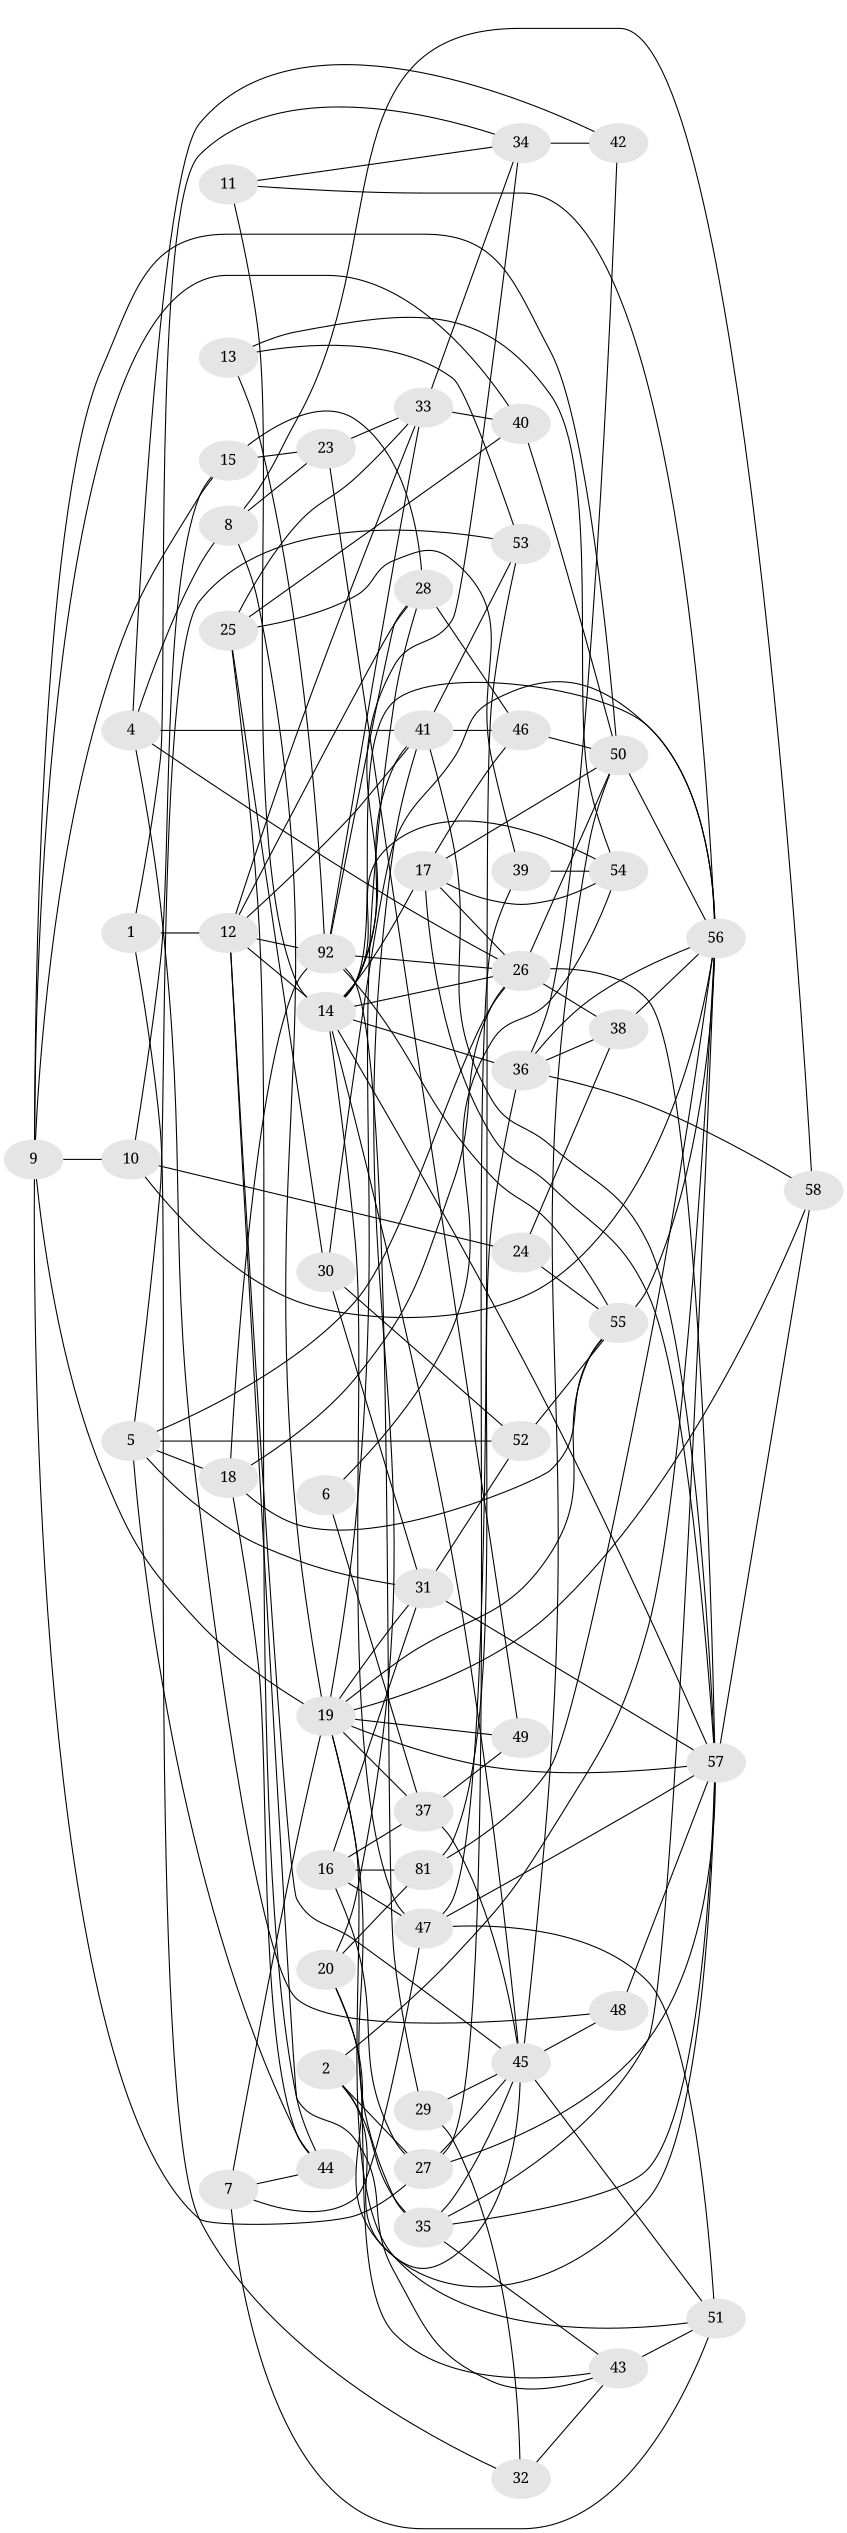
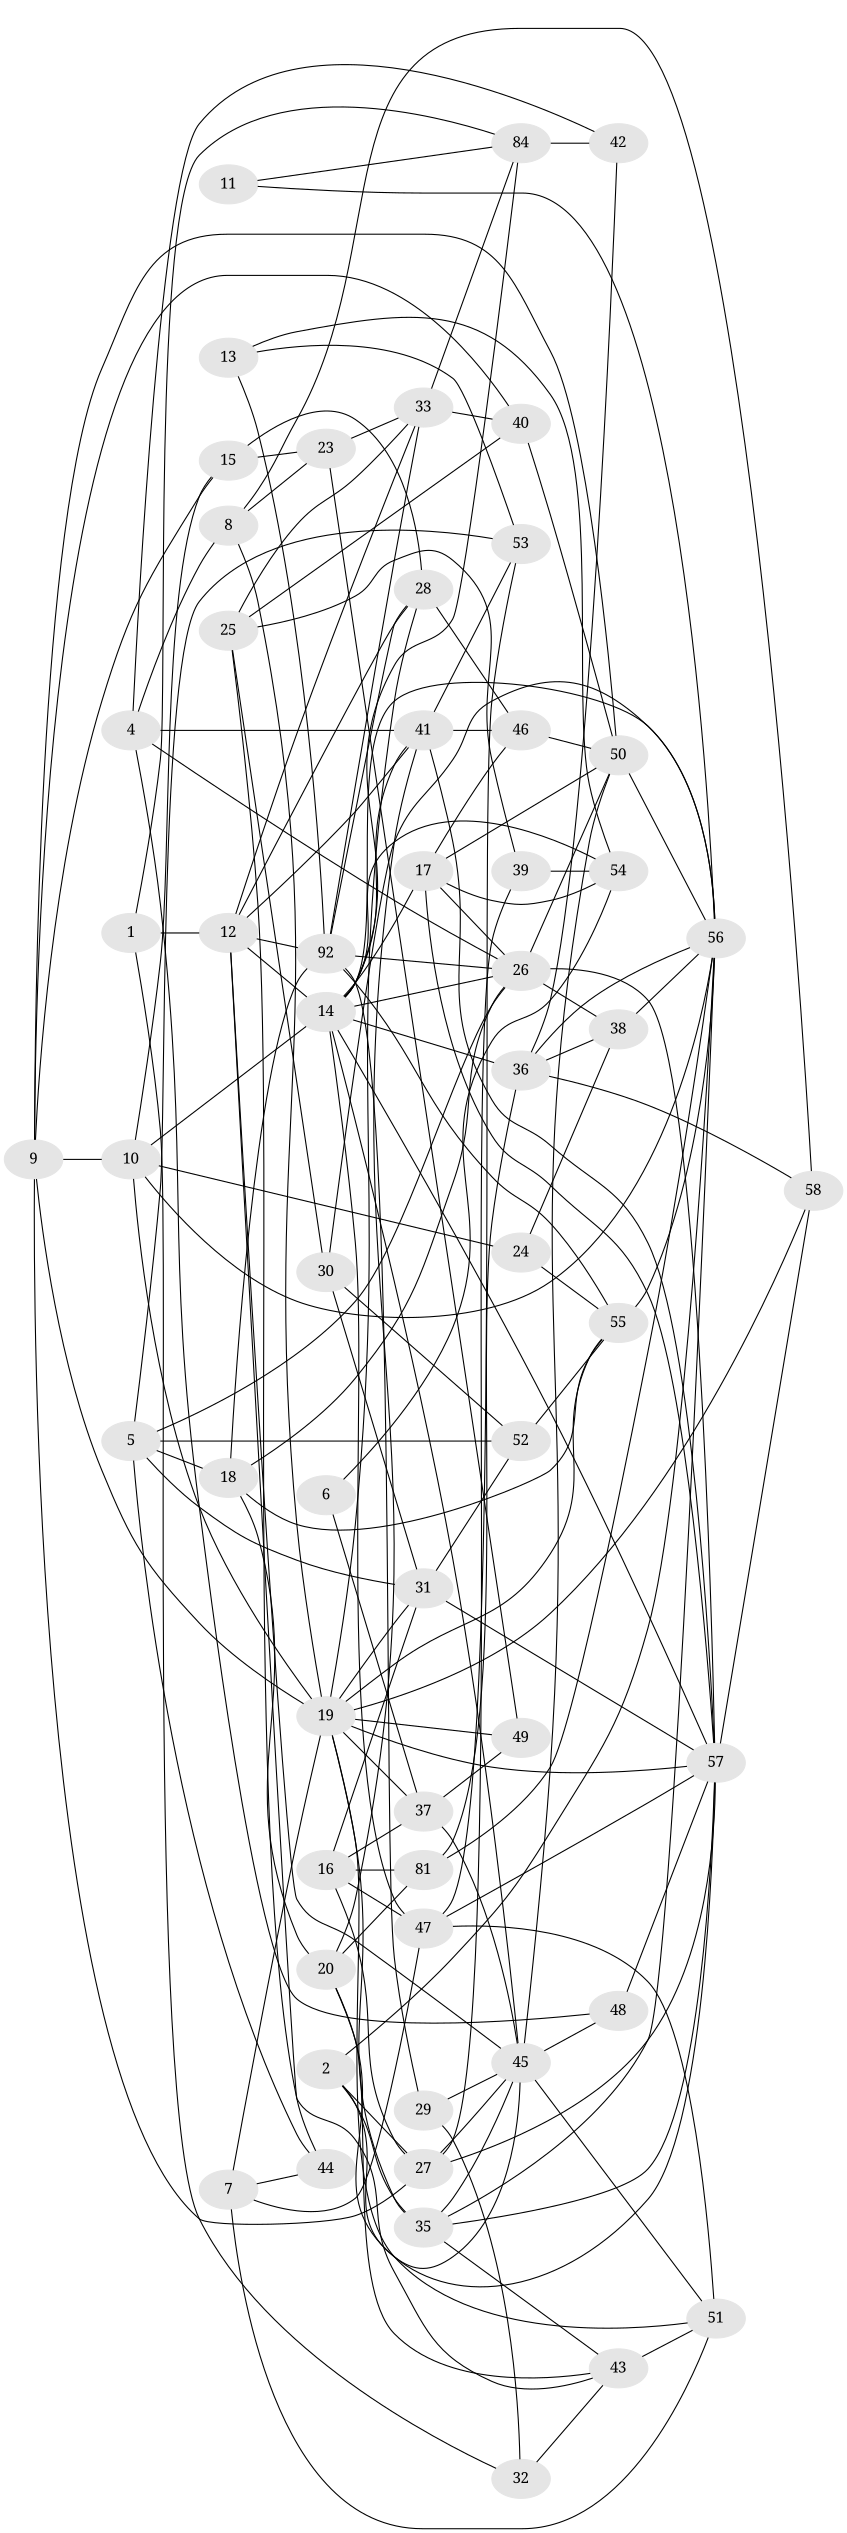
  graph {
    fontname="Noto Serif"
    rankdir=LR
    node [color=gray90 fontname="Noto Serif" style=filled]
    edge [fontname="Noto Serif" weight=1.0]
    1
    12
    32
-   34
+   34 [label=84]
    45
    43
    41
    14
    n9 [label=92]
    28
    33
    42
    2
    27
    35
    56
    57
    39
    48
    51
    50
    13
    53
    54
    4
    8
    26
    19
    23
    58
    38
    46
    5
    18
    31
    44
    52
    55
    6
    37
    49
    7
    47
    15
    9
    10
    40
    24
    11
    17
    36
    29
    16
    n54 [label=81]
    20
    25
    30
    1 -- 12
    1 -- 32
    1 -- 34
    12 -- 45
    12 -- 43
    12 -- 41
    12 -- 14
    12 -- n9
    12 -- 28 [weight=2.0]
    12 -- 33
    32 -- 43
    34 -- 42
    45 -- 48
    45 -- 51
    45 -- 50
    43 -- 51
    41 -- 57
    41 -- 53
    41 -- 46
    14 -- 34
    14 -- 45
    14 -- 41
    14 -- 56 [weight=2.0]
    14 -- 57 [weight=2.0]
    14 -- 54
    14 -- 26
    14 -- 47
    14 -- 17
    14 -- 36
    n9 -- 28
    n9 -- 33
    n9 -- 26
    n9 -- 55
    n9 -- 29
    28 -- 46
    33 -- 34 [weight=2.0]
    33 -- 40
    2 -- 45
    2 -- 27
    2 -- 35
    2 -- 56
    27 -- 45
    27 -- 57
    27 -- 39 [weight=2.0]
    35 -- 45
    35 -- 43 [weight=2.0]
    35 -- 56
    35 -- 57 [weight=2.0]
    57 -- 58
    39 -- 54
    48 -- 57 [weight=2.0]
    50 -- 56
    13 -- n9
    13 -- 53
    13 -- 54
    4 -- 41
    4 -- 42
    4 -- 48
    4 -- 8
    4 -- 26
    8 -- 19
    8 -- 23
    8 -- 58
    26 -- 57
    26 -- 50
    26 -- 38
    19 -- 28
    19 -- 35
    19 -- 57
    19 -- 51
    19 -- 58
    19 -- 31
    19 -- 55
    19 -- 37
    19 -- 49
    23 -- 33
    23 -- 49
    38 -- 56
    46 -- 50 [weight=2.0]
    5 -- 53
    5 -- 26
    5 -- 18
    5 -- 31
    5 -- 44
    5 -- 52
    18 -- n9
    18 -- 26
-   18 -- 44
+   18 -- 20
    18 -- 55
    31 -- 57 [weight=2.0]
    31 -- 52
    52 -- 55
    55 -- 56
    6 -- 54
    6 -- 37
    37 -- 45
    37 -- 49
    7 -- 51
    7 -- 19
    7 -- 44
    7 -- 47
    47 -- 57
    47 -- 51
    47 -- 53
    15 -- 28
    15 -- 23
    9 -- 27
    9 -- 50
    9 -- 19
    9 -- 15
    9 -- 10 [weight=2.0]
    9 -- 40
    10 -- 56
+   10 -- 19
    10 -- 15
    10 -- 24
    40 -- 50
    24 -- 38
    24 -- 55
    11 -- 34
-   11 -- 14
+   10 -- 14
    11 -- 56 [weight=2.0]
    17 -- 57
    17 -- 50
    17 -- 54
    17 -- 26
    17 -- 46
    36 -- 42
    36 -- 56
    36 -- 58
    36 -- 38
    29 -- 32
    29 -- 45
    16 -- 27
    16 -- 31
    16 -- 37
    16 -- 47
    16 -- n54
    n54 -- 56
    n54 -- 36
    20 -- 43 [weight=2.0]
    20 -- 41
    20 -- 57
    20 -- n54
    25 -- 33
    25 -- 39
    25 -- 44
    25 -- 40
    25 -- 30
    30 -- 56
    30 -- 31
    30 -- 52
  }
